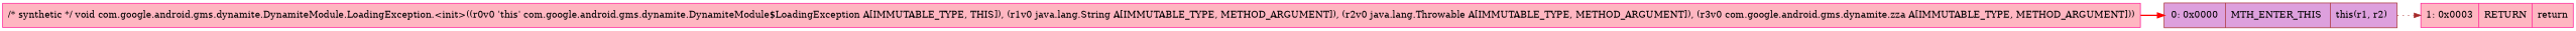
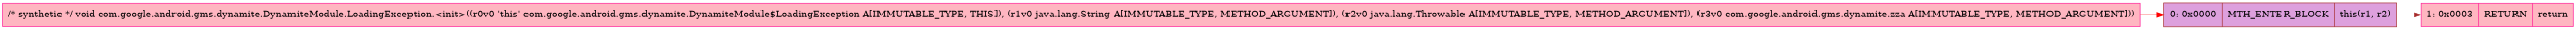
  digraph {
    rankdir=LR
    node [shape=record style=filled fillcolor=lightpink color=deeppink]
-   n1 [label="{0\:\ 0x0000|MTH_ENTER_THIS\l|this(r1, r2)\l}" fillcolor=plum color=brown]
+   n1 [label="{0\:\ 0x0000|MTH_ENTER_BLOCK\l|this(r1, r2)\l}" fillcolor=plum color=brown]
    n2 [label="{1\:\ 0x0003|RETURN\l|return\l}"]
    n3 [label="{\/* synthetic *\/ void com.google.android.gms.dynamite.DynamiteModule.LoadingException.\<init\>((r0v0 'this' com.google.android.gms.dynamite.DynamiteModule$LoadingException A[IMMUTABLE_TYPE, THIS]), (r1v0 java.lang.String A[IMMUTABLE_TYPE, METHOD_ARGUMENT]), (r2v0 java.lang.Throwable A[IMMUTABLE_TYPE, METHOD_ARGUMENT]), (r3v0 com.google.android.gms.dynamite.zza A[IMMUTABLE_TYPE, METHOD_ARGUMENT])) }"]
    n1 -> n2 [color=brown style=dotted]
    n3 -> n1 [color=red style=bold]
  }
